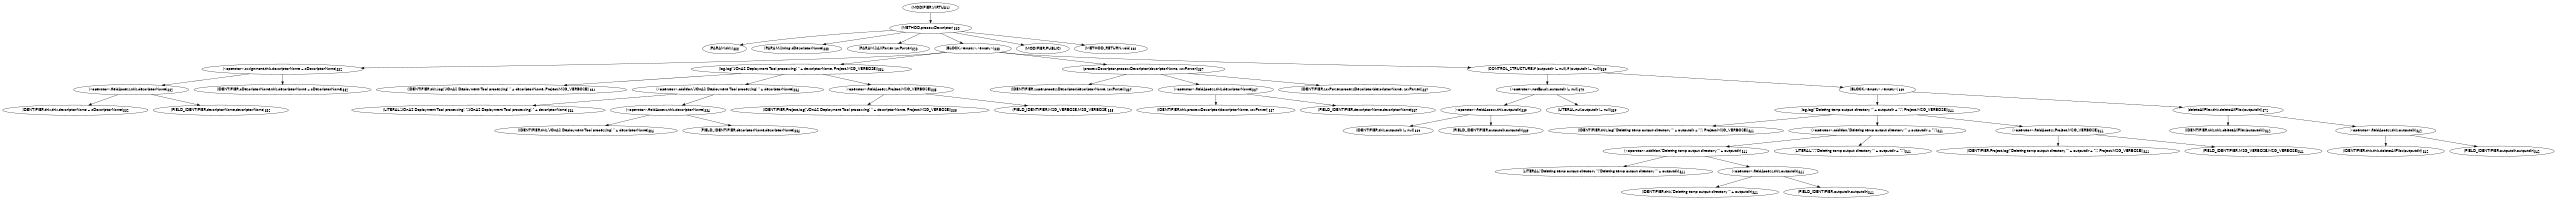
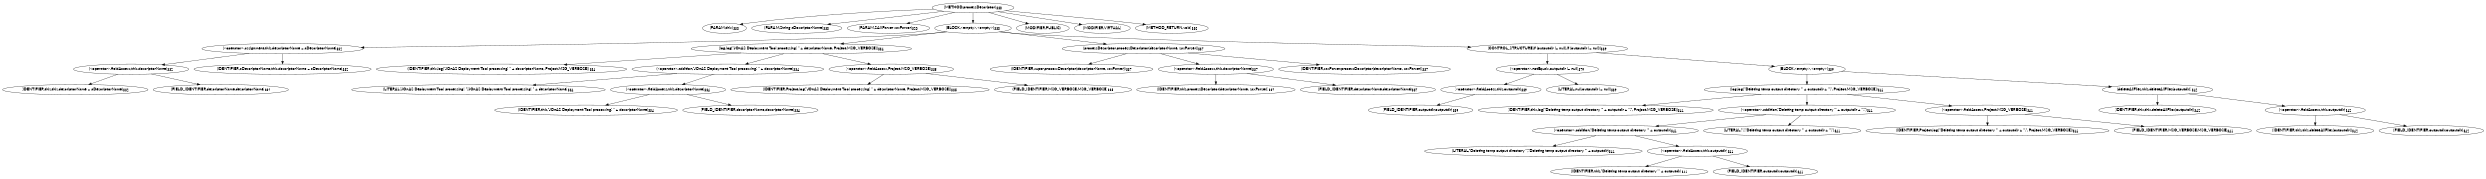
  digraph {
    fontname=Lato
    node [fontname=Lato]
    edge [fontname=Lato]
    n1 [label=<(METHOD,processDescriptor)<SUB>330</SUB>>]
    n2 [label=<(PARAM,this)<SUB>330</SUB>>]
    n3 [label=<(PARAM,String aDescriptorName)<SUB>330</SUB>>]
    n4 [label=<(PARAM,SAXParser saxParser)<SUB>320</SUB>>]
    n5 [label=<(BLOCK,&lt;empty&gt;,&lt;empty&gt;)<SUB>330</SUB>>]
    n6 [label=<(MODIFIER,PUBLIC)>]
    n7 [label=<(MODIFIER,VIRTUAL)>]
    n8 [label=<(METHOD_RETURN,void)<SUB>330</SUB>>]
    n9 [label=<(&lt;operator&gt;.assignment,this.descriptorName = aDescriptorName)<SUB>332</SUB>>]
    n10 [label=<(log,log(&quot;JOnAS Deployment Tool processing: &quot; + descriptorName, Project.MSG_VERBOSE))<SUB>334</SUB>>]
    n11 [label=<(processDescriptor,processDescriptor(descriptorName, saxParser))<SUB>337</SUB>>]
    n12 [label=<(CONTROL_STRUCTURE,if (outputdir != null),if (outputdir != null))<SUB>339</SUB>>]
    n13 [label=<(&lt;operator&gt;.fieldAccess,this.descriptorName)<SUB>332</SUB>>]
    n14 [label=<(IDENTIFIER,aDescriptorName,this.descriptorName = aDescriptorName)<SUB>332</SUB>>]
    n15 [label=<(IDENTIFIER,this,log(&quot;JOnAS Deployment Tool processing: &quot; + descriptorName, Project.MSG_VERBOSE))<SUB>334</SUB>>]
    n16 [label=<(&lt;operator&gt;.addition,&quot;JOnAS Deployment Tool processing: &quot; + descriptorName)<SUB>334</SUB>>]
    n17 [label=<(&lt;operator&gt;.fieldAccess,Project.MSG_VERBOSE)<SUB>335</SUB>>]
    n18 [label=<(IDENTIFIER,super,processDescriptor(descriptorName, saxParser))<SUB>337</SUB>>]
    n19 [label=<(&lt;operator&gt;.fieldAccess,this.descriptorName)<SUB>337</SUB>>]
    n20 [label=<(IDENTIFIER,saxParser,processDescriptor(descriptorName, saxParser))<SUB>337</SUB>>]
    n21 [label=<(&lt;operator&gt;.notEquals,outputdir != null)<SUB>379</SUB>>]
    n22 [label=<(BLOCK,&lt;empty&gt;,&lt;empty&gt;)<SUB>339</SUB>>]
    n23 [label=<(IDENTIFIER,this,this.descriptorName = aDescriptorName)<SUB>332</SUB>>]
    n24 [label=<(FIELD_IDENTIFIER,descriptorName,descriptorName)<SUB>332</SUB>>]
    n25 [label=<(LITERAL,&quot;JOnAS Deployment Tool processing: &quot;,&quot;JOnAS Deployment Tool processing: &quot; + descriptorName)<SUB>334</SUB>>]
    n26 [label=<(&lt;operator&gt;.fieldAccess,this.descriptorName)<SUB>334</SUB>>]
    n27 [label=<(IDENTIFIER,Project,log(&quot;JOnAS Deployment Tool processing: &quot; + descriptorName, Project.MSG_VERBOSE))<SUB>335</SUB>>]
    n28 [label=<(FIELD_IDENTIFIER,MSG_VERBOSE,MSG_VERBOSE)<SUB>335</SUB>>]
    n29 [label=<(IDENTIFIER,this,&quot;JOnAS Deployment Tool processing: &quot; + descriptorName)<SUB>334</SUB>>]
    n30 [label=<(FIELD_IDENTIFIER,descriptorName,descriptorName)<SUB>334</SUB>>]
    n31 [label=<(IDENTIFIER,this,processDescriptor(descriptorName, saxParser))<SUB>337</SUB>>]
    n32 [label=<(FIELD_IDENTIFIER,descriptorName,descriptorName)<SUB>337</SUB>>]
    n33 [label=<(&lt;operator&gt;.fieldAccess,this.outputdir)<SUB>339</SUB>>]
    n34 [label=<(LITERAL,null,outputdir != null)<SUB>339</SUB>>]
    n35 [label=<(log,log(&quot;Deleting temp output directory '&quot; + outputdir + &quot;'.&quot;, Project.MSG_VERBOSE))<SUB>341</SUB>>]
-   n36 [label=<(deleteAllFiles,this.deleteAllFiles(outputdir))<SUB>372</SUB>>]
-   n37 [label=<(IDENTIFIER,this,outputdir != null)<SUB>339</SUB>>]
+   n36 [label=<(deleteAllFiles,this.deleteAllFiles(outputdir))<SUB>342</SUB>>]
    n38 [label=<(FIELD_IDENTIFIER,outputdir,outputdir)<SUB>339</SUB>>]
    n39 [label=<(IDENTIFIER,this,log(&quot;Deleting temp output directory '&quot; + outputdir + &quot;'.&quot;, Project.MSG_VERBOSE))<SUB>341</SUB>>]
    n40 [label=<(&lt;operator&gt;.addition,&quot;Deleting temp output directory '&quot; + outputdir + &quot;'.&quot;)<SUB>341</SUB>>]
    n41 [label=<(&lt;operator&gt;.fieldAccess,Project.MSG_VERBOSE)<SUB>341</SUB>>]
    n42 [label=<(IDENTIFIER,this,this.deleteAllFiles(outputdir))<SUB>342</SUB>>]
    n43 [label=<(&lt;operator&gt;.fieldAccess,this.outputdir)<SUB>342</SUB>>]
    n44 [label=<(&lt;operator&gt;.addition,&quot;Deleting temp output directory '&quot; + outputdir)<SUB>341</SUB>>]
    n45 [label=<(LITERAL,&quot;'.&quot;,&quot;Deleting temp output directory '&quot; + outputdir + &quot;'.&quot;)<SUB>341</SUB>>]
    n46 [label=<(IDENTIFIER,Project,log(&quot;Deleting temp output directory '&quot; + outputdir + &quot;'.&quot;, Project.MSG_VERBOSE))<SUB>341</SUB>>]
    n47 [label=<(FIELD_IDENTIFIER,MSG_VERBOSE,MSG_VERBOSE)<SUB>341</SUB>>]
    n48 [label=<(LITERAL,&quot;Deleting temp output directory '&quot;,&quot;Deleting temp output directory '&quot; + outputdir)<SUB>341</SUB>>]
    n49 [label=<(&lt;operator&gt;.fieldAccess,this.outputdir)<SUB>341</SUB>>]
    n50 [label=<(IDENTIFIER,this,&quot;Deleting temp output directory '&quot; + outputdir)<SUB>341</SUB>>]
    n51 [label=<(FIELD_IDENTIFIER,outputdir,outputdir)<SUB>341</SUB>>]
    n52 [label=<(IDENTIFIER,this,this.deleteAllFiles(outputdir))<SUB>342</SUB>>]
    n53 [label=<(FIELD_IDENTIFIER,outputdir,outputdir)<SUB>342</SUB>>]
    n1 -> n2
    n1 -> n3
    n1 -> n4
    n1 -> n5
    n1 -> n6
-   n7 -> n1
+   n1 -> n7
    n1 -> n8
    n5 -> n9
    n5 -> n10
    n5 -> n11
    n5 -> n12
    n9 -> n13
    n9 -> n14
    n10 -> n15
    n10 -> n16
    n10 -> n17
    n11 -> n18
    n11 -> n19
    n11 -> n20
    n12 -> n21
    n12 -> n22
    n13 -> n23
    n13 -> n24
    n16 -> n25
    n16 -> n26
    n17 -> n27
    n17 -> n28
    n19 -> n31
    n19 -> n32
    n21 -> n33
    n21 -> n34
    n22 -> n35
    n22 -> n36
    n26 -> n29
    n26 -> n30
-   n33 -> n37
    n33 -> n38
    n35 -> n39
    n35 -> n40
    n35 -> n41
    n36 -> n42
    n36 -> n43
    n40 -> n44
    n40 -> n45
    n41 -> n46
    n41 -> n47
    n43 -> n52
    n43 -> n53
    n44 -> n48
    n44 -> n49
    n49 -> n50
    n49 -> n51
  }
